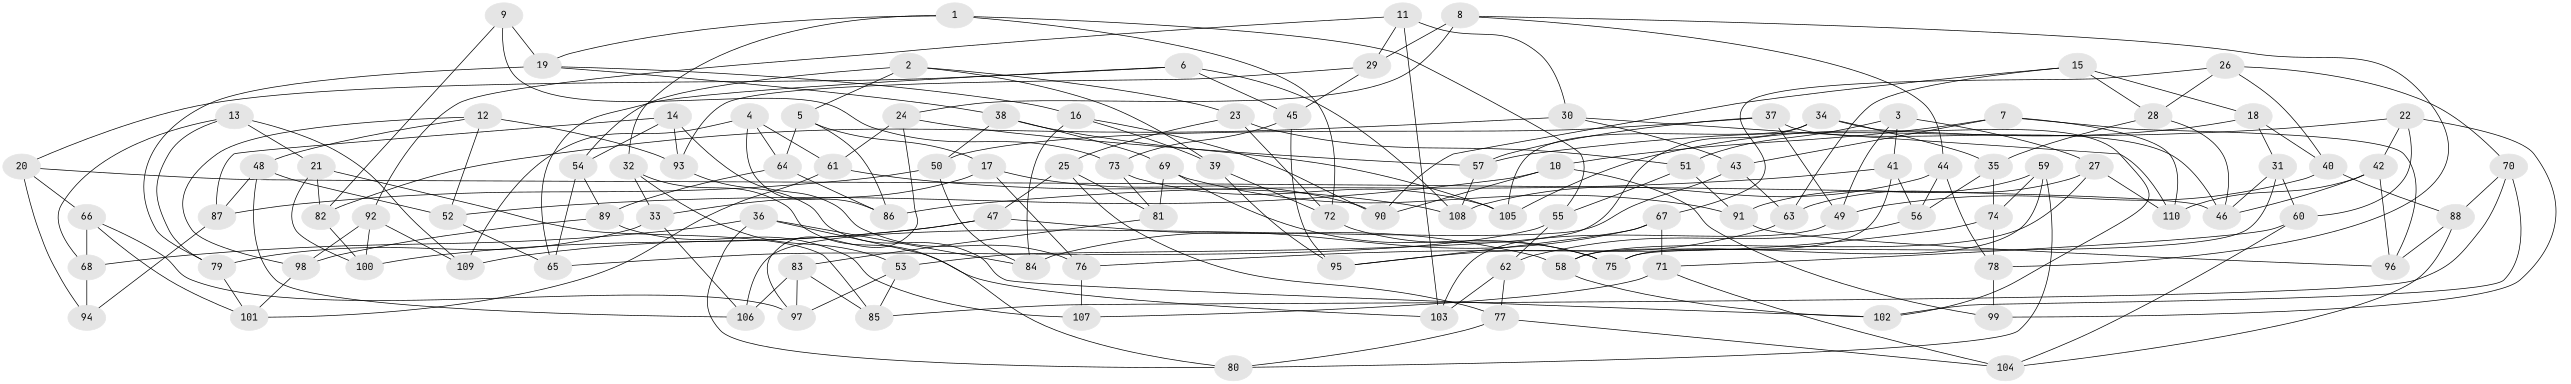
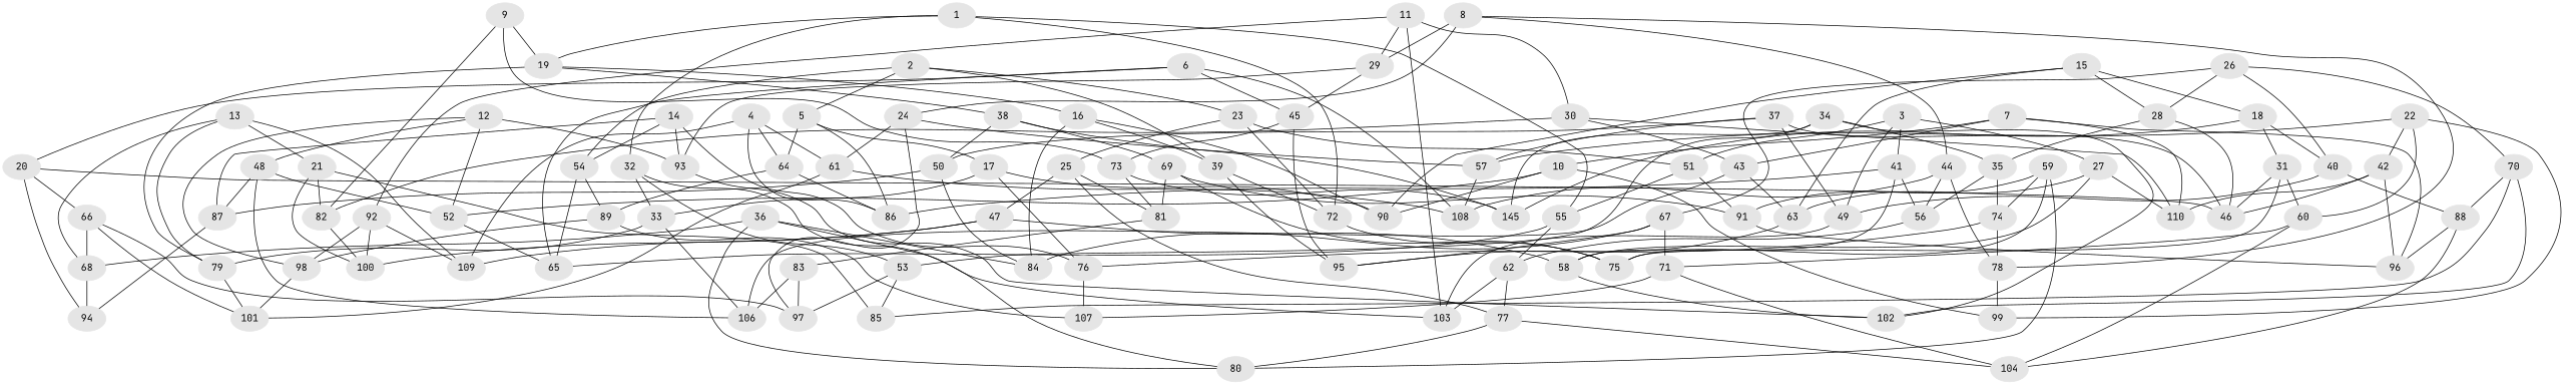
  graph {
    fontname="JetBrains Mono"
    node [color=gray90 fontname="JetBrains Mono" style=filled]
    edge [fontname="JetBrains Mono"]
    1
    19
    32
    55
    72
    16
    79
    38
    33
    53
    80
    65
    62
    75
    2
    5
    23
    39
    54
    64
    86
    17
    51
    25
    95
    89
    3
    27
    41
    49
    110
    63
    58
    56
    103
    91
    4
    61
    109
    108
    101
    90
    76
    6
    20
    45
    46
    66
    94
    73
    7
    10
    43
    96
    52
    99
    106
    8
    24
    29
    44
    78
    57
    97
    93
    9
    82
    84
-   105
+   105 [label=145]
    81
    100
    11
    30
    92
    98
    12
    48
    87
    102
    13
    21
    68
    85
    14
    107
    15
    18
    28
    31
    40
    35
    60
    88
    50
    69
    22
    42
    71
    104
    47
    77
    83
    26
    67
    70
    74
    34
    36
    37
    59
    1 -- 19
    1 -- 32
    1 -- 55
    1 -- 72
    19 -- 16
    19 -- 79
    19 -- 38
    32 -- 33
    32 -- 53
    32 -- 80
    55 -- 65
    55 -- 62
    72 -- 75
    16 -- 39
    16 -- 90
    16 -- 84
    79 -- 101
    38 -- 105
    38 -- 50
    38 -- 69
    33 -- 79
    33 -- 106
    53 -- 97
    53 -- 85
    62 -- 103
    62 -- 77
    2 -- 5
    2 -- 23
    2 -- 39
    2 -- 54
    5 -- 64
    5 -- 86
    5 -- 17
    23 -- 72
    23 -- 51
    23 -- 25
    39 -- 72
    39 -- 95
    54 -- 65
    54 -- 89
    64 -- 86
    64 -- 89
    17 -- 33
    17 -- 90
    17 -- 76
    51 -- 55
    51 -- 91
    25 -- 81
    25 -- 47
    25 -- 77
    89 -- 98
    89 -- 107
    3 -- 51
    3 -- 27
    3 -- 41
    3 -- 49
    27 -- 110
    27 -- 63
    27 -- 58
    41 -- 86
    41 -- 58
    41 -- 56
    49 -- 103
    63 -- 95
    58 -- 102
    56 -- 62
    91 -- 96
    4 -- 64
    4 -- 86
    4 -- 61
    4 -- 109
    61 -- 108
    61 -- 101
    76 -- 107
    6 -- 65
    6 -- 108
    6 -- 20
    6 -- 45
    20 -- 46
    20 -- 66
    20 -- 94
    45 -- 95
    45 -- 73
    66 -- 101
    66 -- 97
    66 -- 68
    73 -- 105
    73 -- 81
    7 -- 110
    7 -- 10
    7 -- 43
    7 -- 96
    10 -- 90
    10 -- 52
    10 -- 99
    43 -- 63
    43 -- 106
    52 -- 65
    8 -- 24
    8 -- 29
    8 -- 44
    8 -- 78
    24 -- 61
    24 -- 57
    24 -- 97
    29 -- 45
    29 -- 93
    44 -- 56
    44 -- 108
    44 -- 78
    78 -- 99
    57 -- 108
    93 -- 102
    9 -- 19
    9 -- 73
    9 -- 82
    82 -- 100
    81 -- 83
    11 -- 103
    11 -- 29
    11 -- 30
    11 -- 92
    30 -- 110
    30 -- 43
    30 -- 82
    92 -- 109
    92 -- 100
    92 -- 98
    98 -- 101
    12 -- 52
    12 -- 93
    12 -- 98
    12 -- 48
    48 -- 52
    48 -- 106
    48 -- 87
    87 -- 94
    13 -- 79
    13 -- 109
    13 -- 21
    13 -- 68
    21 -- 82
    21 -- 100
    21 -- 85
    68 -- 94
    14 -- 54
    14 -- 76
    14 -- 93
    14 -- 87
    15 -- 63
    15 -- 90
    15 -- 18
    15 -- 28
    18 -- 105
    18 -- 31
    18 -- 40
    28 -- 46
    28 -- 35
    31 -- 75
    31 -- 46
    31 -- 60
    40 -- 49
    40 -- 88
    35 -- 56
    35 -- 74
    60 -- 71
    60 -- 104
    88 -- 96
    88 -- 104
    50 -- 84
    50 -- 87
    69 -- 75
    69 -- 91
    69 -- 81
    22 -- 99
    22 -- 57
    22 -- 60
    22 -- 42
    42 -- 110
    42 -- 46
    42 -- 96
    71 -- 107
    71 -- 104
    47 -- 58
    47 -- 109
    47 -- 100
    77 -- 80
    77 -- 104
    83 -- 106
    83 -- 97
-   83 -- 85
    26 -- 28
    26 -- 40
    26 -- 67
    26 -- 70
    67 -- 95
    67 -- 84
    67 -- 71
    70 -- 102
    70 -- 85
    70 -- 88
    74 -- 76
    74 -- 78
    34 -- 53
    34 -- 105
    34 -- 102
    34 -- 35
    36 -- 80
    36 -- 103
    36 -- 84
    36 -- 68
    37 -- 49
    37 -- 46
    37 -- 57
    37 -- 50
    59 -- 80
    59 -- 75
    59 -- 91
    59 -- 74
  }
